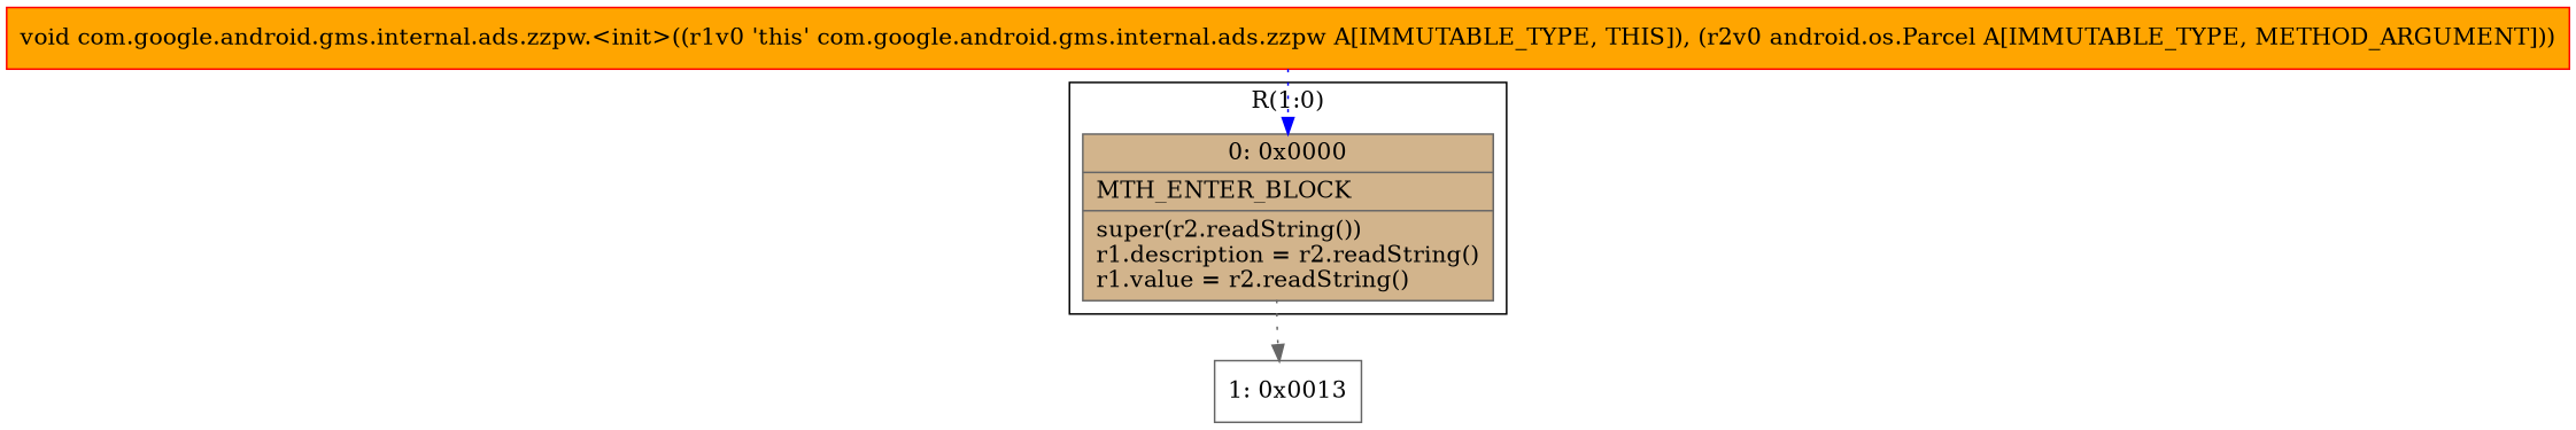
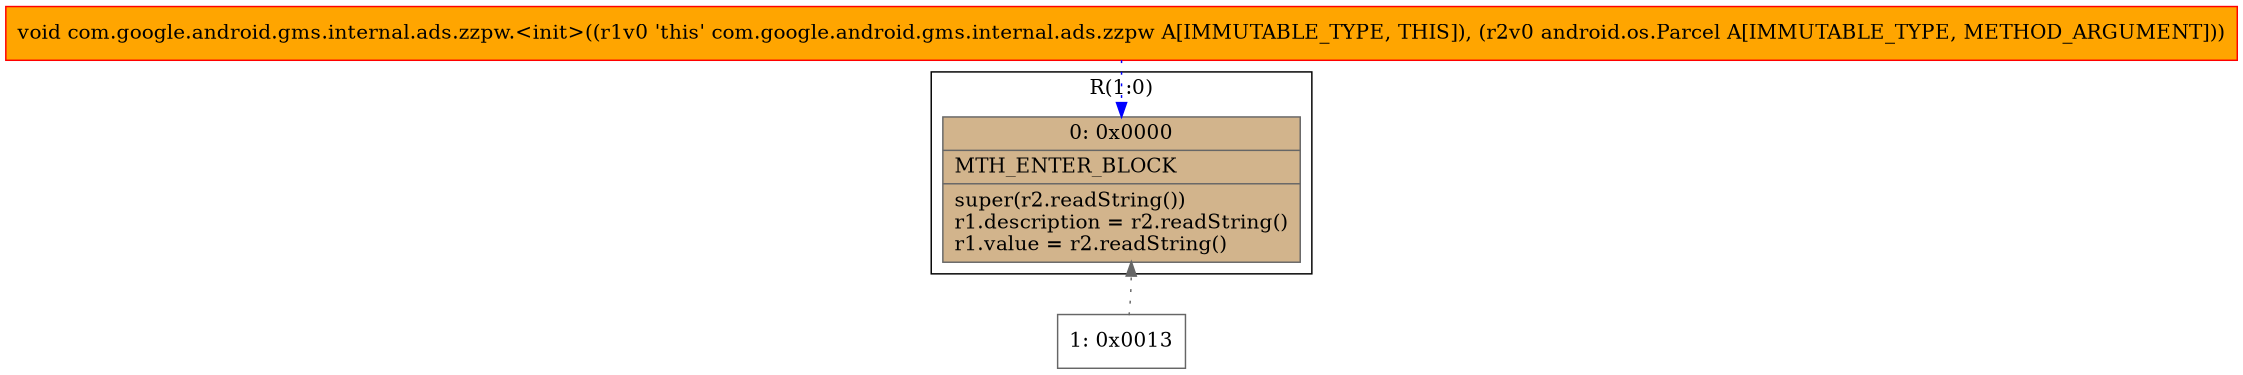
  digraph {
    node [color=gray40 shape=record style=filled]
    edge [style=dotted]
    n1 [label="{0\:\ 0x0000|MTH_ENTER_BLOCK\l|super(r2.readString())\lr1.description = r2.readString()\lr1.value = r2.readString()\l}" fillcolor=tan]
    n2 [label="{1\:\ 0x0013}" fillcolor=white]
    n3 [label="{void com.google.android.gms.internal.ads.zzpw.\<init\>((r1v0 'this' com.google.android.gms.internal.ads.zzpw A[IMMUTABLE_TYPE, THIS]), (r2v0 android.os.Parcel A[IMMUTABLE_TYPE, METHOD_ARGUMENT])) }" fillcolor=orange color=red]
    subgraph cluster_1 {
      label="R(1:0)"
      n1
    }
-   n1 -> n2 [color=gray40]
+   n2 -> n1 [color=gray40]
    n3 -> n1 [color=blue]
  }
